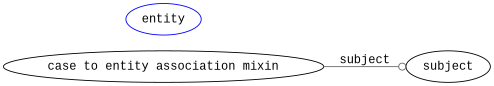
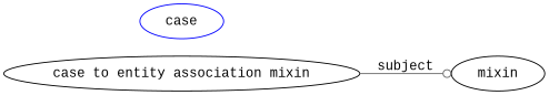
  digraph {
    rankdir=LR
    fontname="Liberation Mono"
    node [fontname="Liberation Mono"]
    n1 [height=0.5 label="case to entity association mixin" width=4.3691]
-   subject [height=0.5 width=1.2277]
-   n3 [color=blue height=0.5 label=entity width=0.86659]
+   subject [height=0.5 width=1.2277 label=mixin]
+   n3 [color=blue height=0.5 label=case width=0.86659]
    n1 -> subject [color=gray40 label=subject style=solid arrowhead=odot fontname="Liberation Mono"]
  }
